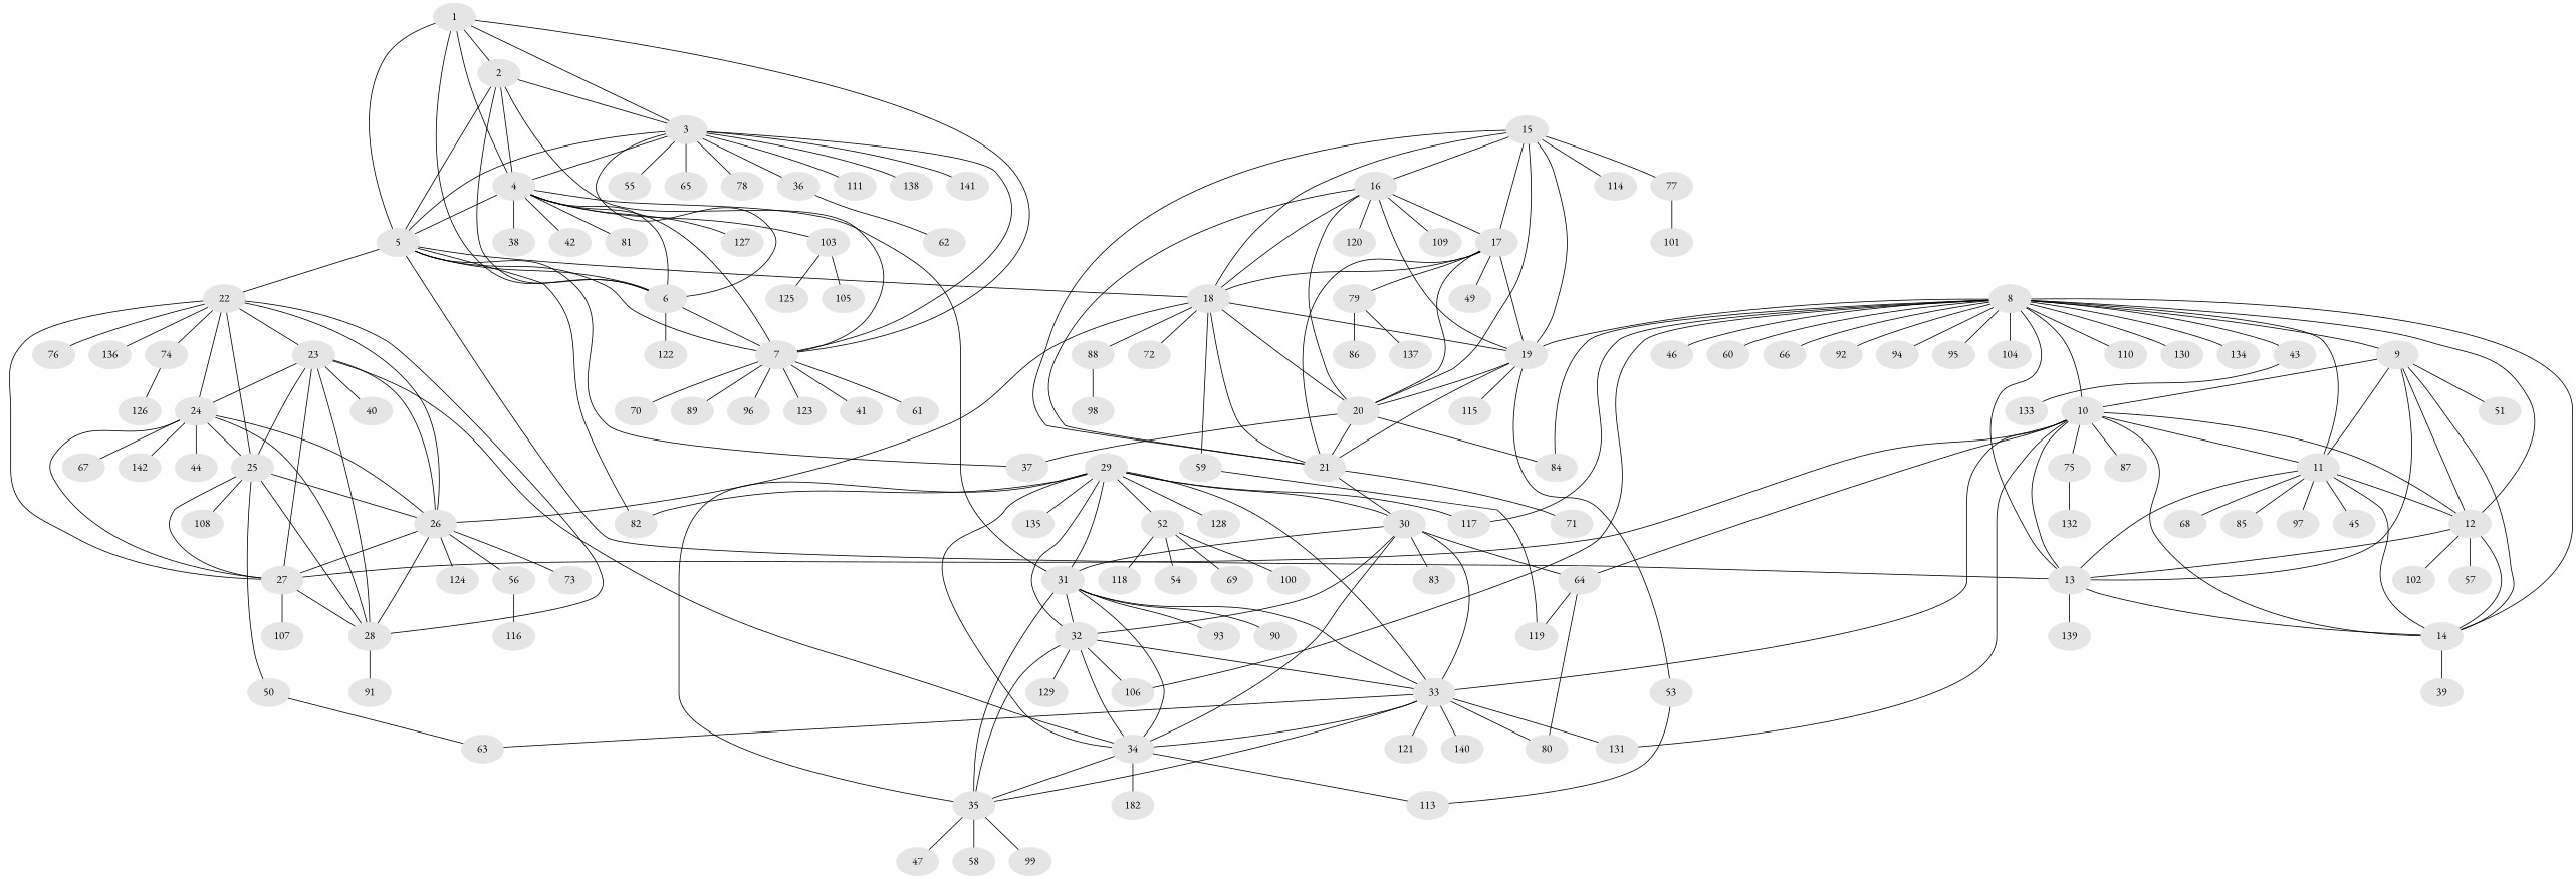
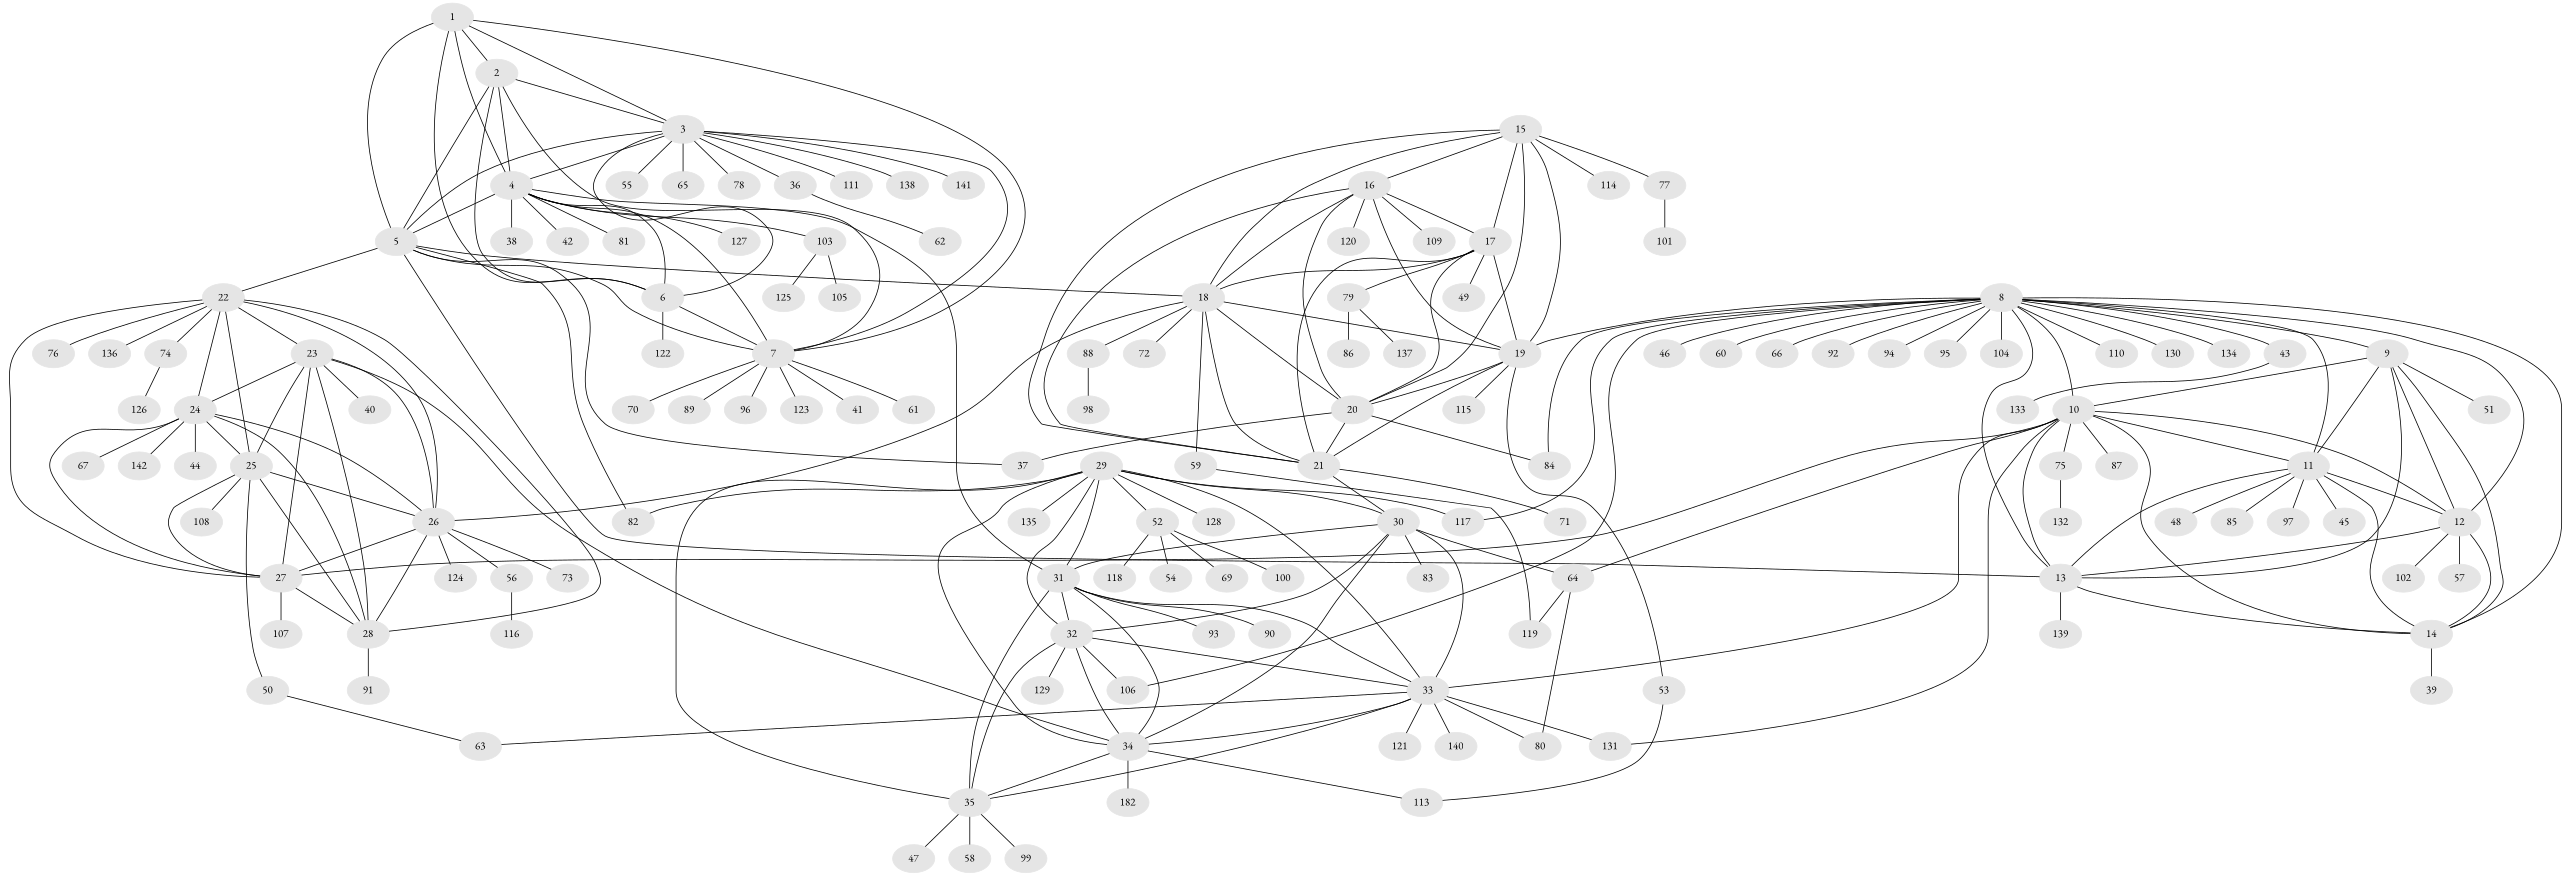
  graph {
    fontname="EB Garamond"
    node [color=gray90 fontname="EB Garamond" style=filled]
    edge [fontname="EB Garamond"]
    1
    2
    3
    4
    5
    6
    7
    36
    55
    65
    78
    111
    138
    141
    31
    38
    42
    81
    103
    127
    13
    18
    22
    37
    82
    122
    41
    61
    70
    89
    96
    123
    62
    33
    34
    32
    35
    90
    93
    105
    125
    14
    139
    19
    20
    21
    26
    59
    72
    88
    27
    23
    24
    25
    28
    74
    76
    136
    8
    9
    10
    11
    12
    43
    46
    60
    66
    84
    92
    94
    95
    104
    106
    110
    117
    130
    134
    51
    64
    75
    87
    131
    45
-   48 [label=68]
+   48
    85
    97
    57
    102
    39
    53
    115
    133
    107
    63
    80
    121
    140
    119
    132
    15
    16
    17
    77
    114
    109
    120
    49
    79
    30
    71
    101
    86
    137
    56
    73
    124
    98
    113
    83
    40
    44
    67
    142
    50
    108
    91
    126
    n128 [label=182]
    116
    29
    52
    128
    135
    129
    47
    58
    99
    54
    69
    100
    118
    1 -- 2
    1 -- 3
    1 -- 4
    1 -- 5
    1 -- 6
    1 -- 7
    2 -- 3
    2 -- 4
    2 -- 5
    2 -- 6
    2 -- 7
    3 -- 4
    3 -- 5
    3 -- 6
    3 -- 7
    3 -- 36
    3 -- 55
    3 -- 65
    3 -- 78
    3 -- 111
    3 -- 138
    3 -- 141
    4 -- 5
    4 -- 6
    4 -- 7
    4 -- 31
    4 -- 38
    4 -- 42
    4 -- 81
    4 -- 103
    4 -- 127
-   5 -- 6
    5 -- 7
    5 -- 13
    5 -- 18
    5 -- 22
    5 -- 37
    5 -- 82
    6 -- 7
    6 -- 122
    7 -- 41
    7 -- 61
    7 -- 70
    7 -- 89
    7 -- 96
    7 -- 123
    36 -- 62
    31 -- 33
    31 -- 34
    31 -- 32
    31 -- 35
    31 -- 90
    31 -- 93
    103 -- 105
    103 -- 125
    13 -- 14
    13 -- 139
    18 -- 19
    18 -- 20
    18 -- 21
    18 -- 26
    18 -- 59
    18 -- 72
    18 -- 88
    22 -- 26
    22 -- 27
    22 -- 23
    22 -- 24
    22 -- 25
    22 -- 28
    22 -- 74
    22 -- 76
    22 -- 136
    33 -- 34
    33 -- 35
    33 -- 131
    33 -- 63
    33 -- 80
    33 -- 121
    33 -- 140
    34 -- 35
    34 -- 113
    34 -- n128
    32 -- 33
    32 -- 34
    32 -- 35
    32 -- 106
    32 -- 129
    35 -- 47
    35 -- 58
    35 -- 99
    14 -- 39
    19 -- 20
    19 -- 21
    19 -- 53
    19 -- 115
    20 -- 37
    20 -- 21
    20 -- 84
    21 -- 30
    21 -- 71
    26 -- 27
    26 -- 28
    26 -- 56
    26 -- 73
    26 -- 124
    59 -- 119
    88 -- 98
    27 -- 28
    27 -- 107
    23 -- 34
    23 -- 26
    23 -- 27
    23 -- 24
    23 -- 25
    23 -- 28
    23 -- 40
    24 -- 26
    24 -- 27
    24 -- 25
    24 -- 28
    24 -- 44
    24 -- 67
    24 -- 142
    25 -- 26
    25 -- 27
    25 -- 28
    25 -- 50
    25 -- 108
    28 -- 91
    74 -- 126
    8 -- 13
    8 -- 14
    8 -- 19
    8 -- 9
    8 -- 10
    8 -- 11
    8 -- 12
    8 -- 43
    8 -- 46
    8 -- 60
    8 -- 66
    8 -- 84
    8 -- 92
    8 -- 94
    8 -- 95
    8 -- 104
    8 -- 106
    8 -- 110
    8 -- 117
    8 -- 130
    8 -- 134
    9 -- 13
    9 -- 14
    9 -- 10
    9 -- 11
    9 -- 12
    9 -- 51
    10 -- 13
    10 -- 33
    10 -- 14
    10 -- 27
    10 -- 11
    10 -- 12
    10 -- 64
    10 -- 75
    10 -- 87
    10 -- 131
    11 -- 13
    11 -- 14
    11 -- 12
    11 -- 45
    11 -- 48
    11 -- 85
    11 -- 97
    12 -- 13
    12 -- 14
    12 -- 57
    12 -- 102
    43 -- 133
    64 -- 80
    64 -- 119
    75 -- 132
    53 -- 113
    15 -- 18
    15 -- 19
    15 -- 20
    15 -- 21
    15 -- 16
    15 -- 17
    15 -- 77
    15 -- 114
    16 -- 18
    16 -- 19
    16 -- 20
    16 -- 21
    16 -- 17
    16 -- 109
    16 -- 120
    17 -- 18
    17 -- 19
    17 -- 20
    17 -- 21
    17 -- 49
    17 -- 79
    77 -- 101
    79 -- 86
    79 -- 137
    30 -- 31
    30 -- 33
    30 -- 34
    30 -- 32
    30 -- 64
    30 -- 83
    56 -- 116
    50 -- 63
    29 -- 31
    29 -- 82
    29 -- 33
    29 -- 34
    29 -- 32
    29 -- 35
    29 -- 117
    29 -- 30
    29 -- 52
    29 -- 128
    29 -- 135
    52 -- 54
    52 -- 69
    52 -- 100
    52 -- 118
  }
